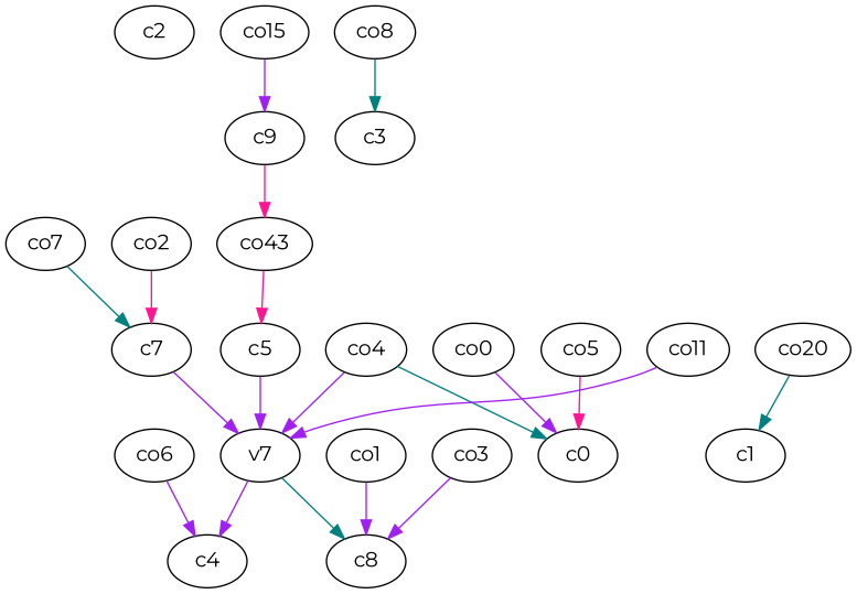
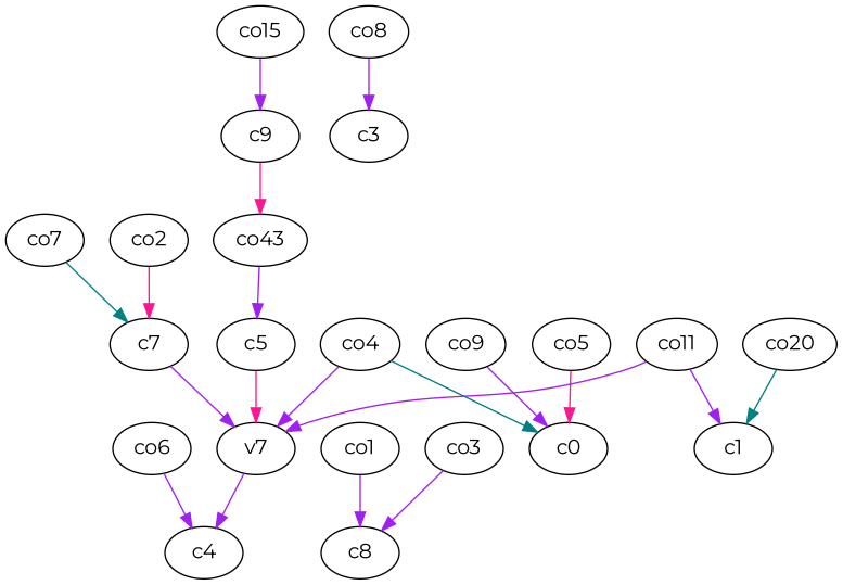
  strict digraph {
    fontname=Montserrat
    node [fontname=Montserrat]
    edge [color=purple fontname=Montserrat weight=1]
-   c2
    n2 [label=v7]
    c5
    c4
    c8
    c7
    n7 [label=co43]
    c9
    co1
    co2
    co3
    co4
    n13 [label=c0]
    co5
    co6
    co7
    co8
    c3
-   co9 [label=co0]
+   co9
    n20 [label=co20]
    c1
    co11
    n23 [label=co15]
    n2 -> c4
-   n2 -> c8 [color=teal]
-   c5 -> n2
+   c5 -> n2 [color=deeppink]
    c7 -> n2
-   n7 -> c5 [color=deeppink]
+   n7 -> c5
    c9 -> n7 [color=deeppink]
    co1 -> c8
    co2 -> c7 [color=deeppink]
    co3 -> c8
    co4 -> n2
    co4 -> n13 [color=teal]
    co5 -> n13 [color=deeppink]
    co6 -> c4
    co7 -> c7 [color=teal]
-   co8 -> c3 [color=teal]
+   co8 -> c3
    co9 -> n13
    n20 -> c1 [color=teal]
    co11 -> n2
+   co11 -> c1
    n23 -> c9
  }
